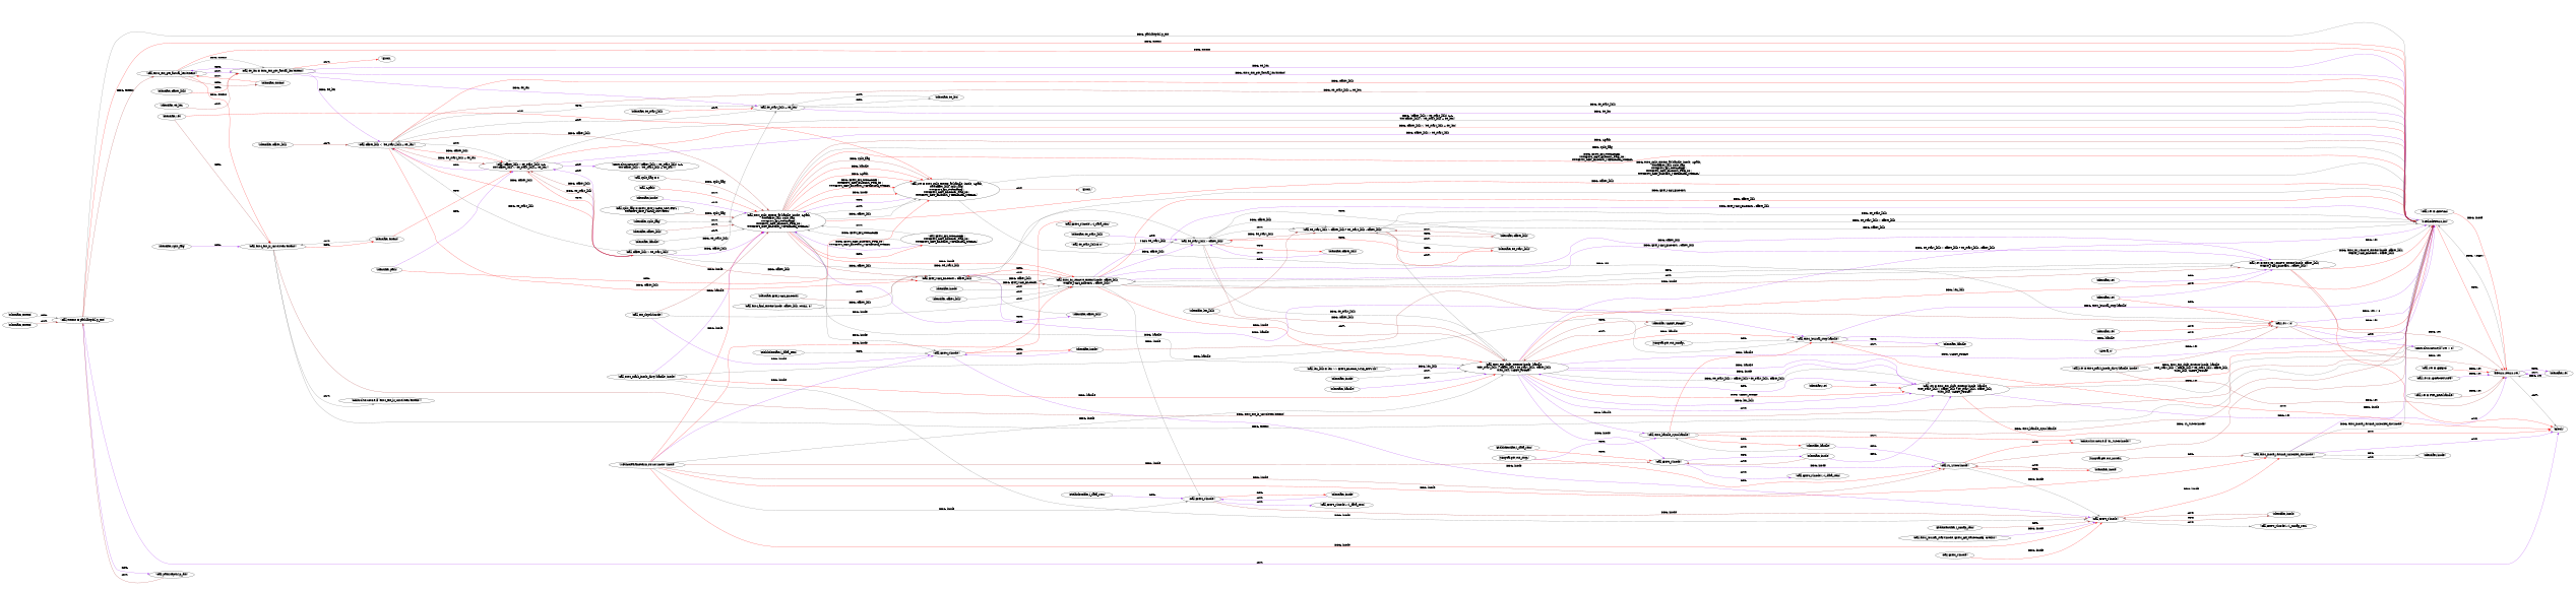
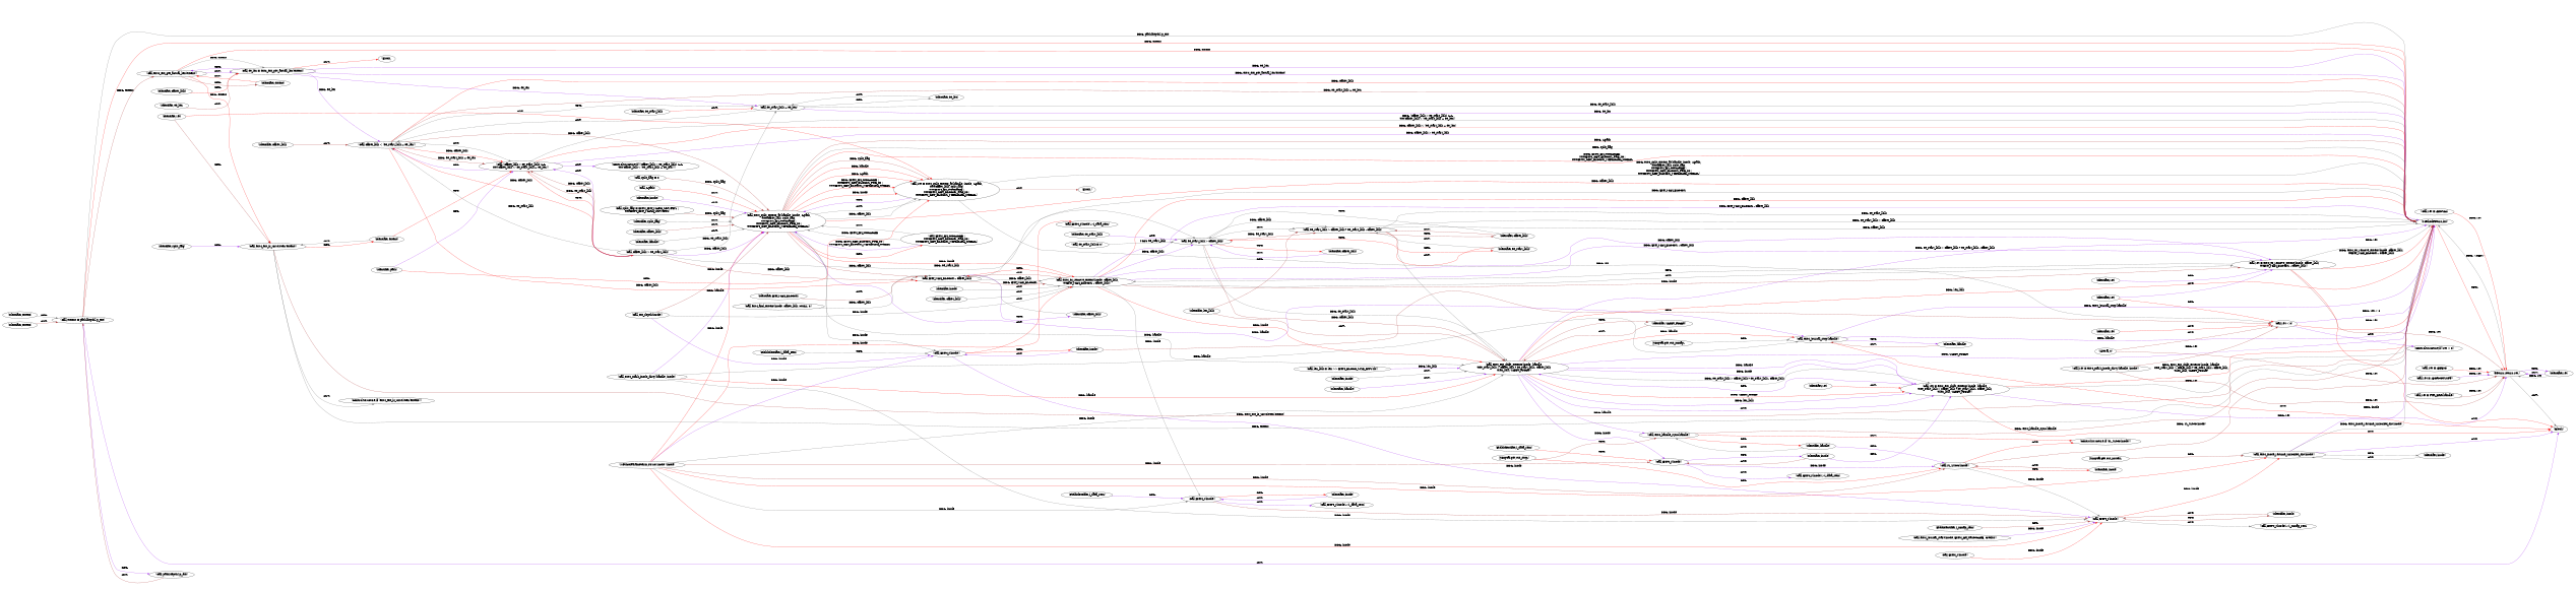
  digraph {
    rankdir=LR
    edge [color=gray40]
    n1 [label="(Call,extent = path[depth].p_ext)"]
    n2 [label="(Call,ext4_ext_get_actual_len(extent))"]
    n3 [label="(Call,path[depth].p_ext)"]
    n4 [label="(MethodReturn,int)"]
    n5 [label="(Block,)"]
    n6 [label="(Call,ee_len = ext2_ext_get_actual_len(extent))"]
    n7 [label="(Call,ext4_ext_is_unwritten(extent))"]
    n8 [label="(Identifier,extent)"]
    n9 [label="(Return,return ret;)"]
    n10 [label="(Call,offset_lblk < (ee_start_lblk + ee_len))"]
    n11 [label="(Call,ee_start_lblk + ee_len)"]
    n12 [label="(Block,)"]
    n13 [label="(Identifier,extent)"]
    n14 [label="(ControlStructure,if (ext4_ext_is_unwritten(extent)))"]
    n15 [label="(Call,(offset_lblk > ee_start_lblk) &&\n\t\t\t\t(offset_lblk < (ee_start_lblk + ee_len)))"]
    n16 [label="(Call,ext4_split_extent_at(handle, inode, &path,\n\t\t\t\t\toffset_lblk, split_flag,\n\t\t\t\t\tEXT4_EX_NOCACHE |\n\t\t\t\t\tEXT4_GET_BLOCKS_PRE_IO |\n\t\t\t\t\tEXT4_GET_BLOCKS_METADATA_NOFAIL))"]
    n17 [label="(Call,EXT_MAX_BLOCKS - offset_lblk)"]
    n18 [label="(Identifier,ee_len)"]
    n19 [label="(ControlStructure,if ((offset_lblk > ee_start_lblk) &&\n\t\t\t\t(offset_lblk < (ee_start_lblk + ee_len))))"]
    n20 [label="(Call,offset_lblk > ee_start_lblk)"]
    n21 [label="(Call,ret = ext4_split_extent_at(handle, inode, &path,\n\t\t\t\t\toffset_lblk, split_flag,\n\t\t\t\t\tEXT4_EX_NOCACHE |\n\t\t\t\t\tEXT4_GET_BLOCKS_PRE_IO |\n\t\t\t\t\tEXT4_GET_BLOCKS_METADATA_NOFAIL))"]
    n22 [label="(Call,EXT4_I(inode))"]
    n23 [label="(Call,ext4_es_remove_extent(inode, offset_lblk,\n\t\t\tEXT_MAX_BLOCKS - offset_lblk))"]
    n24 [label="(Call,ext4_ext_shift_extents(inode, handle,\n\t\tee_start_lblk > offset_lblk ? ee_start_lblk : offset_lblk,\n\t\tlen_lblk, SHIFT_RIGHT))"]
    n25 [label="(Call,ext4_journal_stop(handle))"]
    n26 [label="(Call,EXT4_EX_NOCACHE |\n\t\t\t\t\tEXT4_GET_BLOCKS_PRE_IO |\n\t\t\t\t\tEXT4_GET_BLOCKS_METADATA_NOFAIL)"]
    n27 [label="(Identifier,offset_lblk)"]
    n28 [label="(Call,ee_start_lblk > offset_lblk)"]
    n29 [label="(Call,ret < 0)"]
    n30 [label="(Block,)"]
    n31 [label="(Call,EXT4_I(inode))"]
    n32 [label="(Identifier,inode)"]
    n33 [label="(Call,EXT4_I(inode)->i_data_sem)"]
    n34 [label="(Call,ret = ext4_es_remove_extent(inode, offset_lblk,\n\t\t\tEXT_MAX_BLOCKS - offset_lblk))"]
    n35 [label="(Call,EXT4_I(inode))"]
    n36 [label="(Call,ret = ext4_ext_shift_extents(inode, handle,\n\t\tee_start_lblk > offset_lblk ? ee_start_lblk : offset_lblk,\n\t\tlen_lblk, SHIFT_RIGHT))"]
    n37 [label="(Call,EXT4_I(inode))"]
    n38 [label="(Call,ext4_handle_sync(handle))"]
    n39 [label="(Identifier,SHIFT_RIGHT)"]
    n40 [label="(Identifier,handle)"]
    n41 [label="(ControlStructure,if (ret < 0))"]
    n42 [label="(Identifier,ret)"]
    n43 [label="(Literal,0)"]
    n44 [label="(Call,ext4_inode_resume_unlocked_dio(inode))"]
    n45 [label="(Identifier,inode)"]
    n46 [label="(Call,EXT4_I(inode)->i_mmap_sem)"]
    n47 [label="(Identifier,inode)"]
    n48 [label="(Identifier,inode)"]
    n49 [label="(Call,EXT4_I(inode)->i_data_sem)"]
    n50 [label="(Call,ee_start_lblk > offset_lblk ? ee_start_lblk : offset_lblk)"]
    n51 [label="(Identifier,offset_lblk)"]
    n52 [label="(Call,IS_SYNC(inode))"]
    n53 [label="(Call,EXT4_I(inode)->i_data_sem)"]
    n54 [label="(Identifier,inode)"]
    n55 [label="(ControlStructure,if (IS_SYNC(inode)))"]
    n56 [label="(Identifier,handle)"]
    n57 [label="(Identifier,inode)"]
    n58 [label="(Identifier,ee_start_lblk)"]
    n59 [label="(Identifier,offset_lblk)"]
    n60 [label="(Identifier,inode)"]
    n61 [label="(Identifier,ee_start_lblk)"]
    n62 [label="(JumpTarget,out_mmap:)"]
    n63 [label="(Identifier,extent)"]
    n64 [label="(Identifier,ret)"]
    n65 [label="(Call,ee_start_lblk = 0)"]
    n66 [label="(Identifier,ret)"]
    n67 [label="(Identifier,offset_lblk)"]
    n68 [label="(Call,ext_depth(inode))"]
    n69 [label="(Identifier,ret)"]
    n70 [label="(Identifier,handle)"]
    n71 [label="(Identifier,handle)"]
    n72 [label="(Identifier,len_lblk)"]
    n73 [label="(Identifier,inode)"]
    n74 [label="(Call,ret = -EFBIG)"]
    n75 [label="(Identifier,ret)"]
    n76 [label="(FieldIdentifier,i_mmap_sem)"]
    n77 [label="(Identifier,offset_lblk)"]
    n78 [label="(Call,ret = -EOPNOTSUPP)"]
    n79 [label="(Identifier,offset_lblk)"]
    n80 [label="(FieldIdentifier,i_data_sem)"]
    n81 [label="(JumpTarget,out_stop:)"]
    n82 [label="(FieldIdentifier,i_data_sem)"]
    n83 [label="(Identifier,EXT_MAX_BLOCKS)"]
    n84 [label="(Identifier,path)"]
    n85 [label="(Call,split_flag = 0)"]
    n86 [label="(Call,EXT4_I(inode))"]
    n87 [label="(JumpTarget,out_mutex:)"]
    n88 [label="(Call,ret = PTR_ERR(handle))"]
    n89 [label="(MethodParameterIn,struct inode *inode)"]
    n90 [label="(Call,ret = ext4_mark_inode_dirty(handle, inode))"]
    n91 [label="(Identifier,ee_len)"]
    n92 [label="(Call,&path)"]
    n93 [label="(Call,len_lblk = len >> EXT4_BLOCK_SIZE_BITS(sb))"]
    n94 [label="(Identifier,ee_start_lblk)"]
    n95 [label="(Identifier,inode)"]
    n96 [label="(Identifier,extent)"]
    n97 [label="(Call,split_flag = EXT4_EXT_MARK_UNWRIT1 |\n\t\t\t\t\tEXT4_EXT_MARK_UNWRIT2)"]
    n98 [label="(FieldIdentifier,i_data_sem)"]
    n99 [label="(Call,ext4_mark_inode_dirty(handle, inode))"]
    n100 [label="(Call,ext4_find_extent(inode, offset_lblk, NULL, 0))"]
    n101 [label="(Identifier,split_flag)"]
    n102 [label="(Call,ret = -EINVAL)"]
    n103 [label="(Call,ext4_journal_start(inode, EXT4_HT_TRUNCATE, credits))"]
    n104 [label="(Identifier,split_flag)"]
    n105 [label="(Identifier,ret)"]
    n106 [label="(Identifier,offset_lblk)"]
    n1 -> n2 [color=brown label="DDG: extent"]
    n1 -> n3 [color=purple label="CFG: "]
    n1 -> n4 [label="DDG: path[depth].p_ext"]
    n1 -> n4 [color=red label="DDG: extent"]
    n1 -> n5 [color=purple label="AST: "]
    n2 -> n4 [color=red label="DDG: extent"]
    n2 -> n6 [color=purple label="AST: "]
    n2 -> n6 [label="DDG: extent"]
    n2 -> n7 [color=red label="DDG: extent"]
    n2 -> n8 [color=brown label="CFG: "]
    n3 -> n1 [color=brown label="AST: "]
    n4 -> n9 [color=red label="CFG: "]
    n6 -> n2 [color=purple label="CFG: "]
    n6 -> n4 [color=purple label="DDG: ee_len"]
    n6 -> n4 [color=purple label="DDG: ext4_ext_get_actual_len(extent)"]
    n6 -> n10 [color=purple label="DDG: ee_len"]
    n6 -> n11 [color=purple label="DDG: ee_len"]
    n6 -> n12 [color=red label="AST: "]
    n7 -> n4 [label="DDG: extent"]
    n7 -> n4 [color=brown label="DDG: ext4_ext_is_unwritten(extent)"]
    n7 -> n13 [color=red label="CFG: "]
    n7 -> n14 [label="AST: "]
    n8 -> n2 [color=red label="AST: "]
    n9 -> n4 [label="DDG: <RET>"]
    n9 -> n5 [label="AST: "]
    n9 -> n42 [color=purple label="CFG: "]
    n10 -> n4 [color=red label="DDG: offset_lblk"]
    n10 -> n4 [color=brown label="DDG: ee_start_lblk + ee_len"]
    n10 -> n11 [label="CFG: "]
    n10 -> n15 [label="AST: "]
    n10 -> n15 [color=red label="DDG: offset_lblk"]
    n10 -> n15 [color=brown label="DDG: ee_start_lblk + ee_len"]
    n10 -> n16 [color=brown label="DDG: offset_lblk"]
    n10 -> n17 [color=red label="DDG: offset_lblk"]
    n11 -> n4 [color=purple label="DDG: ee_len"]
    n11 -> n4 [label="DDG: ee_start_lblk"]
    n11 -> n10 [label="AST: "]
    n11 -> n18 [label="CFG: "]
    n13 -> n7 [label="AST: "]
    n13 -> n15 [color=red label="CFG: "]
    n15 -> n4 [label="DDG: (offset_lblk > ee_start_lblk) &&\n\t\t\t\t(offset_lblk < (ee_start_lblk + ee_len))"]
    n15 -> n4 [color=red label="DDG: offset_lblk < (ee_start_lblk + ee_len)"]
    n15 -> n4 [color=purple label="DDG: offset_lblk > ee_start_lblk"]
    n15 -> n10 [color=purple label="CFG: "]
    n15 -> n19 [color=purple label="AST: "]
    n15 -> n20 [color=red label="CFG: "]
    n16 -> n4 [color=red label="DDG: EXT4_EX_NOCACHE |\n\t\t\t\t\tEXT4_GET_BLOCKS_PRE_IO |\n\t\t\t\t\tEXT4_GET_BLOCKS_METADATA_NOFAIL"]
    n16 -> n4 [color=red label="DDG: offset_lblk"]
    n16 -> n4 [color=brown label="DDG: &path"]
    n16 -> n4 [label="DDG: split_flag"]
    n16 -> n17 [color=brown label="DDG: offset_lblk"]
    n16 -> n21 [label="AST: "]
    n16 -> n21 [label="DDG: offset_lblk"]
    n16 -> n21 [color=brown label="DDG: split_flag"]
    n16 -> n21 [color=red label="DDG: handle"]
    n16 -> n21 [color=red label="DDG: &path"]
    n16 -> n21 [color=red label="DDG: EXT4_EX_NOCACHE |\n\t\t\t\t\tEXT4_GET_BLOCKS_PRE_IO |\n\t\t\t\t\tEXT4_GET_BLOCKS_METADATA_NOFAIL"]
    n16 -> n21 [color=red label="DDG: inode"]
    n16 -> n22 [label="DDG: inode"]
    n16 -> n23 [color=red label="DDG: inode"]
    n16 -> n24 [label="DDG: handle"]
    n16 -> n25 [color=purple label="DDG: handle"]
    n16 -> n26 [color=red label="CFG: "]
    n17 -> n4 [label="DDG: EXT_MAX_BLOCKS"]
    n17 -> n23 [color=brown label="AST: "]
    n17 -> n23 [label="DDG: offset_lblk"]
    n17 -> n23 [color=brown label="DDG: EXT_MAX_BLOCKS"]
    n17 -> n27 [color=purple label="CFG: "]
    n18 -> n11 [label="AST: "]
    n20 -> n10 [color=red label="DDG: offset_lblk"]
    n20 -> n10 [label="DDG: ee_start_lblk"]
    n20 -> n11 [label="DDG: ee_start_lblk"]
    n20 -> n15 [color=purple label="AST: "]
    n20 -> n15 [color=brown label="DDG: offset_lblk"]
    n20 -> n15 [color=brown label="DDG: ee_start_lblk"]
    n20 -> n16 [color=purple label="DDG: offset_lblk"]
    n20 -> n17 [color=brown label="DDG: offset_lblk"]
    n20 -> n28 [label="DDG: ee_start_lblk"]
    n21 -> n4 [label="DDG: ext4_split_extent_at(handle, inode, &path,\n\t\t\t\t\toffset_lblk, split_flag,\n\t\t\t\t\tEXT4_EX_NOCACHE |\n\t\t\t\t\tEXT4_GET_BLOCKS_PRE_IO |\n\t\t\t\t\tEXT4_GET_BLOCKS_METADATA_NOFAIL)"]
    n21 -> n16 [color=purple label="CFG: "]
    n21 -> n29 [label="DDG: ret"]
    n21 -> n30 [color=brown label="AST: "]
    n22 -> n31 [color=purple label="DDG: inode"]
    n22 -> n32 [color=red label="CFG: "]
    n22 -> n33 [color=red label="AST: "]
    n23 -> n4 [color=red label="DDG: offset_lblk"]
    n23 -> n4 [color=purple label="DDG: EXT_MAX_BLOCKS - offset_lblk"]
    n23 -> n17 [color=red label="CFG: "]
    n23 -> n24 [color=red label="DDG: inode"]
    n23 -> n28 [color=purple label="DDG: offset_lblk"]
    n23 -> n34 [label="AST: "]
    n23 -> n34 [color=brown label="DDG: inode"]
    n23 -> n34 [color=purple label="DDG: offset_lblk"]
    n23 -> n34 [color=purple label="DDG: EXT_MAX_BLOCKS - offset_lblk"]
    n23 -> n35 [label="DDG: inode"]
    n24 -> n4 [color=purple label="DDG: ee_start_lblk > offset_lblk ? ee_start_lblk : offset_lblk"]
    n24 -> n4 [color=red label="DDG: len_lblk"]
    n24 -> n4 [color=purple label="DDG: SHIFT_RIGHT"]
    n24 -> n25 [color=red label="DDG: handle"]
    n24 -> n36 [color=purple label="AST: "]
    n24 -> n36 [label="DDG: ee_start_lblk > offset_lblk ? ee_start_lblk : offset_lblk"]
    n24 -> n36 [color=red label="DDG: SHIFT_RIGHT"]
    n24 -> n36 [color=purple label="DDG: len_lblk"]
    n24 -> n36 [color=purple label="DDG: inode"]
    n24 -> n36 [color=purple label="DDG: handle"]
    n24 -> n37 [color=purple label="DDG: inode"]
    n24 -> n38 [color=purple label="DDG: handle"]
    n24 -> n39 [color=brown label="CFG: "]
    n25 -> n4 [color=purple label="DDG: handle"]
    n25 -> n4 [color=purple label="DDG: ext4_journal_stop(handle)"]
    n25 -> n5 [color=red label="AST: "]
    n25 -> n40 [color=purple label="CFG: "]
    n26 -> n16 [label="AST: "]
    n26 -> n16 [label="DDG: EXT4_EX_NOCACHE"]
    n26 -> n16 [color=purple label="DDG: EXT4_GET_BLOCKS_PRE_IO |\n\t\t\t\t\tEXT4_GET_BLOCKS_METADATA_NOFAIL"]
    n27 -> n17 [label="AST: "]
    n28 -> n24 [label="DDG: ee_start_lblk"]
    n28 -> n24 [color=brown label="DDG: offset_lblk"]
    n28 -> n50 [label="AST: "]
    n28 -> n50 [color=brown label="DDG: ee_start_lblk"]
    n28 -> n50 [label="DDG: offset_lblk"]
    n28 -> n51 [color=red label="CFG: "]
    n29 -> n4 [color=red label="DDG: ret"]
    n29 -> n4 [color=purple label="DDG: ret < 0"]
-   n29 -> n9 [color=brown label="DDG: ret"]
+   n43 -> n9 [color=brown label="DDG: ret"]
    n29 -> n41 [color=purple label="AST: "]
    n31 -> n44 [color=red label="DDG: inode"]
    n31 -> n45 [color=brown label="CFG: "]
    n31 -> n46 [label="AST: "]
    n32 -> n22 [color=purple label="AST: "]
    n32 -> n29 [color=brown label="CFG: "]
    n34 -> n4 [color=red label="DDG: ext4_es_remove_extent(inode, offset_lblk,\n\t\t\tEXT_MAX_BLOCKS - offset_lblk)"]
    n34 -> n4 [label="DDG: ret"]
    n34 -> n5 [color=red label="AST: "]
    n34 -> n9 [color=brown label="DDG: ret"]
    n34 -> n23 [label="CFG: "]
    n35 -> n31 [color=brown label="DDG: inode"]
    n35 -> n48 [color=red label="CFG: "]
    n35 -> n49 [color=purple label="AST: "]
    n36 -> n4 [color=red label="DDG: ext4_ext_shift_extents(inode, handle,\n\t\tee_start_lblk > offset_lblk ? ee_start_lblk : offset_lblk,\n\t\tlen_lblk, SHIFT_RIGHT)"]
    n36 -> n4 [label="DDG: ret"]
    n36 -> n5 [color=red label="AST: "]
    n36 -> n9 [color=purple label="DDG: ret"]
    n36 -> n24 [color=purple label="CFG: "]
    n37 -> n52 [color=purple label="DDG: inode"]
    n37 -> n53 [color=purple label="AST: "]
    n37 -> n54 [color=purple label="CFG: "]
    n38 -> n4 [color=brown label="DDG: ext4_handle_sync(handle)"]
-   n38 -> n25 [color=red label="DDG: handle"]
    n38 -> n55 [color=red label="AST: "]
    n38 -> n56 [color=red label="CFG: "]
    n39 -> n24 [color=brown label="AST: "]
    n40 -> n25 [color=brown label="AST: "]
    n42 -> n9 [color=purple label="AST: "]
    n42 -> n9 [label="DDG: ret"]
    n43 -> n29 [color=brown label="AST: "]
    n44 -> n4 [color=purple label="DDG: inode"]
    n44 -> n4 [label="DDG: ext4_inode_resume_unlocked_dio(inode)"]
    n44 -> n5 [color=purple label="AST: "]
    n44 -> n47 [label="CFG: "]
    n45 -> n31 [color=brown label="AST: "]
    n47 -> n44 [label="AST: "]
    n48 -> n35 [color=purple label="AST: "]
    n50 -> n4 [label="DDG: offset_lblk"]
    n50 -> n4 [label="DDG: ee_start_lblk"]
    n50 -> n4 [label="DDG: ee_start_lblk > offset_lblk"]
    n50 -> n24 [label="AST: "]
    n50 -> n58 [color=red label="CFG: "]
    n50 -> n59 [color=brown label="CFG: "]
    n51 -> n28 [color=purple label="AST: "]
    n52 -> n4 [color=brown label="DDG: IS_SYNC(inode)"]
    n52 -> n31 [label="DDG: inode"]
    n52 -> n55 [color=red label="AST: "]
    n52 -> n57 [color=red label="CFG: "]
    n54 -> n36 [color=purple label="CFG: "]
    n54 -> n37 [color=brown label="AST: "]
    n56 -> n38 [label="AST: "]
    n56 -> n52 [color=purple label="CFG: "]
    n57 -> n52 [color=brown label="AST: "]
    n58 -> n28 [color=red label="CFG: "]
    n58 -> n50 [label="AST: "]
    n59 -> n28 [label="CFG: "]
    n59 -> n50 [color=brown label="AST: "]
    n60 -> n24 [label="AST: "]
    n61 -> n11 [color=red label="AST: "]
    n62 -> n25 [label="CFG: "]
    n63 -> n1 [label="CFG: "]
    n64 -> n36 [color=red label="AST: "]
    n65 -> n28 [label="MAX: ee_start_lblk"]
    n66 -> n7 [color=brown label="CFG: "]
    n66 -> n21 [color=red label="AST: "]
    n67 -> n23 [label="AST: "]
    n68 -> n16 [color=brown label="DDG: inode"]
    n68 -> n22 [color=purple label="DDG: inode"]
    n68 -> n23 [label="DDG: inode"]
    n69 -> n29 [color=red label="CFG: "]
    n69 -> n34 [color=purple label="AST: "]
    n70 -> n24 [color=purple label="AST: "]
    n71 -> n16 [label="AST: "]
    n72 -> n24 [color=brown label="AST: "]
    n72 -> n50 [color=brown label="CFG: "]
    n73 -> n23 [label="AST: "]
    n74 -> n9 [color=red label="DDG: ret"]
    n75 -> n29 [color=red label="AST: "]
    n76 -> n31 [color=brown label="CFG: "]
    n77 -> n10 [color=brown label="AST: "]
    n78 -> n9 [color=purple label="DDG: ret"]
    n79 -> n6 [color=red label="CFG: "]
    n80 -> n22 [label="CFG: "]
-   n81 -> n38 [color=purple label="CFG: "]
+   n81 -> n38 [color=brown label="CFG: "]
    n81 -> n52 [color=red label="CFG: "]
    n82 -> n35 [color=purple label="CFG: "]
    n83 -> n17 [color=brown label="AST: "]
    n84 -> n15 [color=purple label="CFG: "]
    n84 -> n21 [color=red label="CFG: "]
    n85 -> n16 [color=brown label="DDG: split_flag"]
    n86 -> n31 [color=red label="DDG: inode"]
    n87 -> n44 [color=brown label="CFG: "]
    n88 -> n9 [color=brown label="DDG: ret"]
    n89 -> n16 [color=red label="DDG: inode"]
    n89 -> n22 [color=purple label="DDG: inode"]
    n89 -> n23 [color=red label="DDG: inode"]
    n89 -> n24 [label="DDG: inode"]
    n89 -> n31 [color=red label="DDG: inode"]
    n89 -> n35 [label="DDG: inode"]
    n89 -> n37 [color=brown label="DDG: inode"]
    n89 -> n44 [color=red label="DDG: inode"]
    n89 -> n52 [color=brown label="DDG: inode"]
    n90 -> n9 [color=brown label="DDG: ret"]
    n90 -> n29 [color=brown label="DDG: ret"]
    n91 -> n6 [color=brown label="AST: "]
    n92 -> n16 [color=red label="AST: "]
    n93 -> n24 [color=purple label="DDG: len_lblk"]
    n94 -> n28 [color=purple label="AST: "]
    n95 -> n16 [color=purple label="AST: "]
    n96 -> n1 [color=brown label="AST: "]
    n97 -> n16 [color=brown label="DDG: split_flag"]
    n98 -> n37 [color=red label="CFG: "]
    n99 -> n16 [color=purple label="DDG: handle"]
    n99 -> n24 [color=red label="DDG: handle"]
    n99 -> n25 [label="DDG: handle"]
    n99 -> n31 [label="DDG: inode"]
    n100 -> n17 [label="DDG: offset_lblk"]
    n101 -> n16 [label="AST: "]
-   n102 -> n9 [color=red label="DDG: inode"]
+   n102 -> n9 [color=red label="DDG: ret"]
    n103 -> n31 [color=purple label="DDG: inode"]
    n104 -> n7 [color=purple label="CFG: "]
    n105 -> n34 [color=purple label="CFG: "]
    n106 -> n16 [color=brown label="AST: "]
  }
